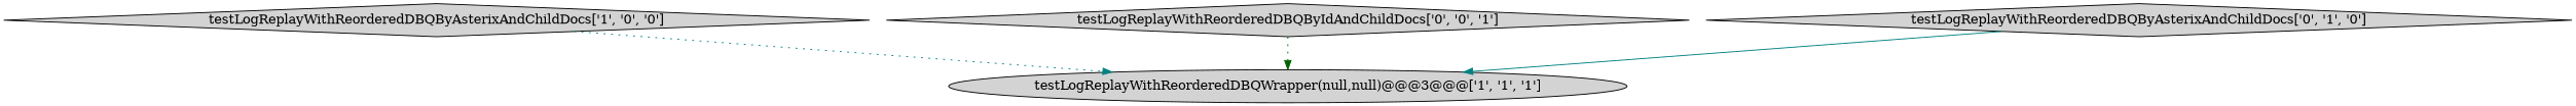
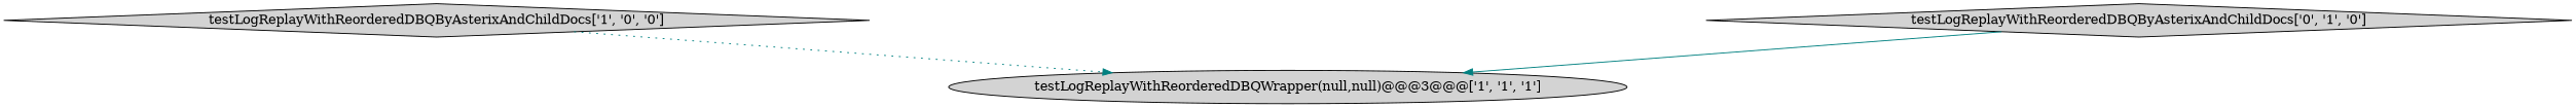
  digraph {
    node [fillcolor=lightgray shape=diamond style=filled]
    edge [style=dotted color=teal]
    n1 [label="testLogReplayWithReorderedDBQByAsterixAndChildDocs['1', '0', '0']"]
    n2 [label="testLogReplayWithReorderedDBQWrapper(null,null)@@@3@@@['1', '1', '1']" shape=ellipse]
-   n3 [label="testLogReplayWithReorderedDBQByIdAndChildDocs['0', '0', '1']"]
    n4 [label="testLogReplayWithReorderedDBQByAsterixAndChildDocs['0', '1', '0']"]
    n1 -> n2
-   n3 -> n2 [color=darkgreen]
    n4 -> n2 [style=solid]
  }
